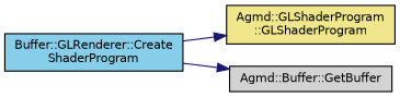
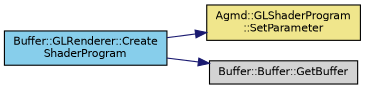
  digraph {
    rankdir=LR
    node [color=black fontname=Helvetica fontsize=10 shape=record style=filled]
    edge [color=midnightblue fontname=Helvetica fontsize=10 labelfontname=Helvetica labelfontsize=10 style=solid]
    n1 [fillcolor=skyblue fontcolor=black height=0.2 label="Buffer::GLRenderer::Create\lShaderProgram" width=0.4]
-   n2 [fillcolor=khaki height=0.2 label="Agmd::GLShaderProgram\l::GLShaderProgram" width=0.4]
-   n3 [fillcolor=lightgrey height=0.2 label="Agmd::Buffer::GetBuffer" width=0.4]
+   n2 [fillcolor=khaki height=0.2 label="Agmd::GLShaderProgram\l::SetParameter" width=0.4]
+   n3 [fillcolor=lightgrey height=0.2 label="Buffer::Buffer::GetBuffer" width=0.4]
    n1 -> n2
    n1 -> n3
  }
